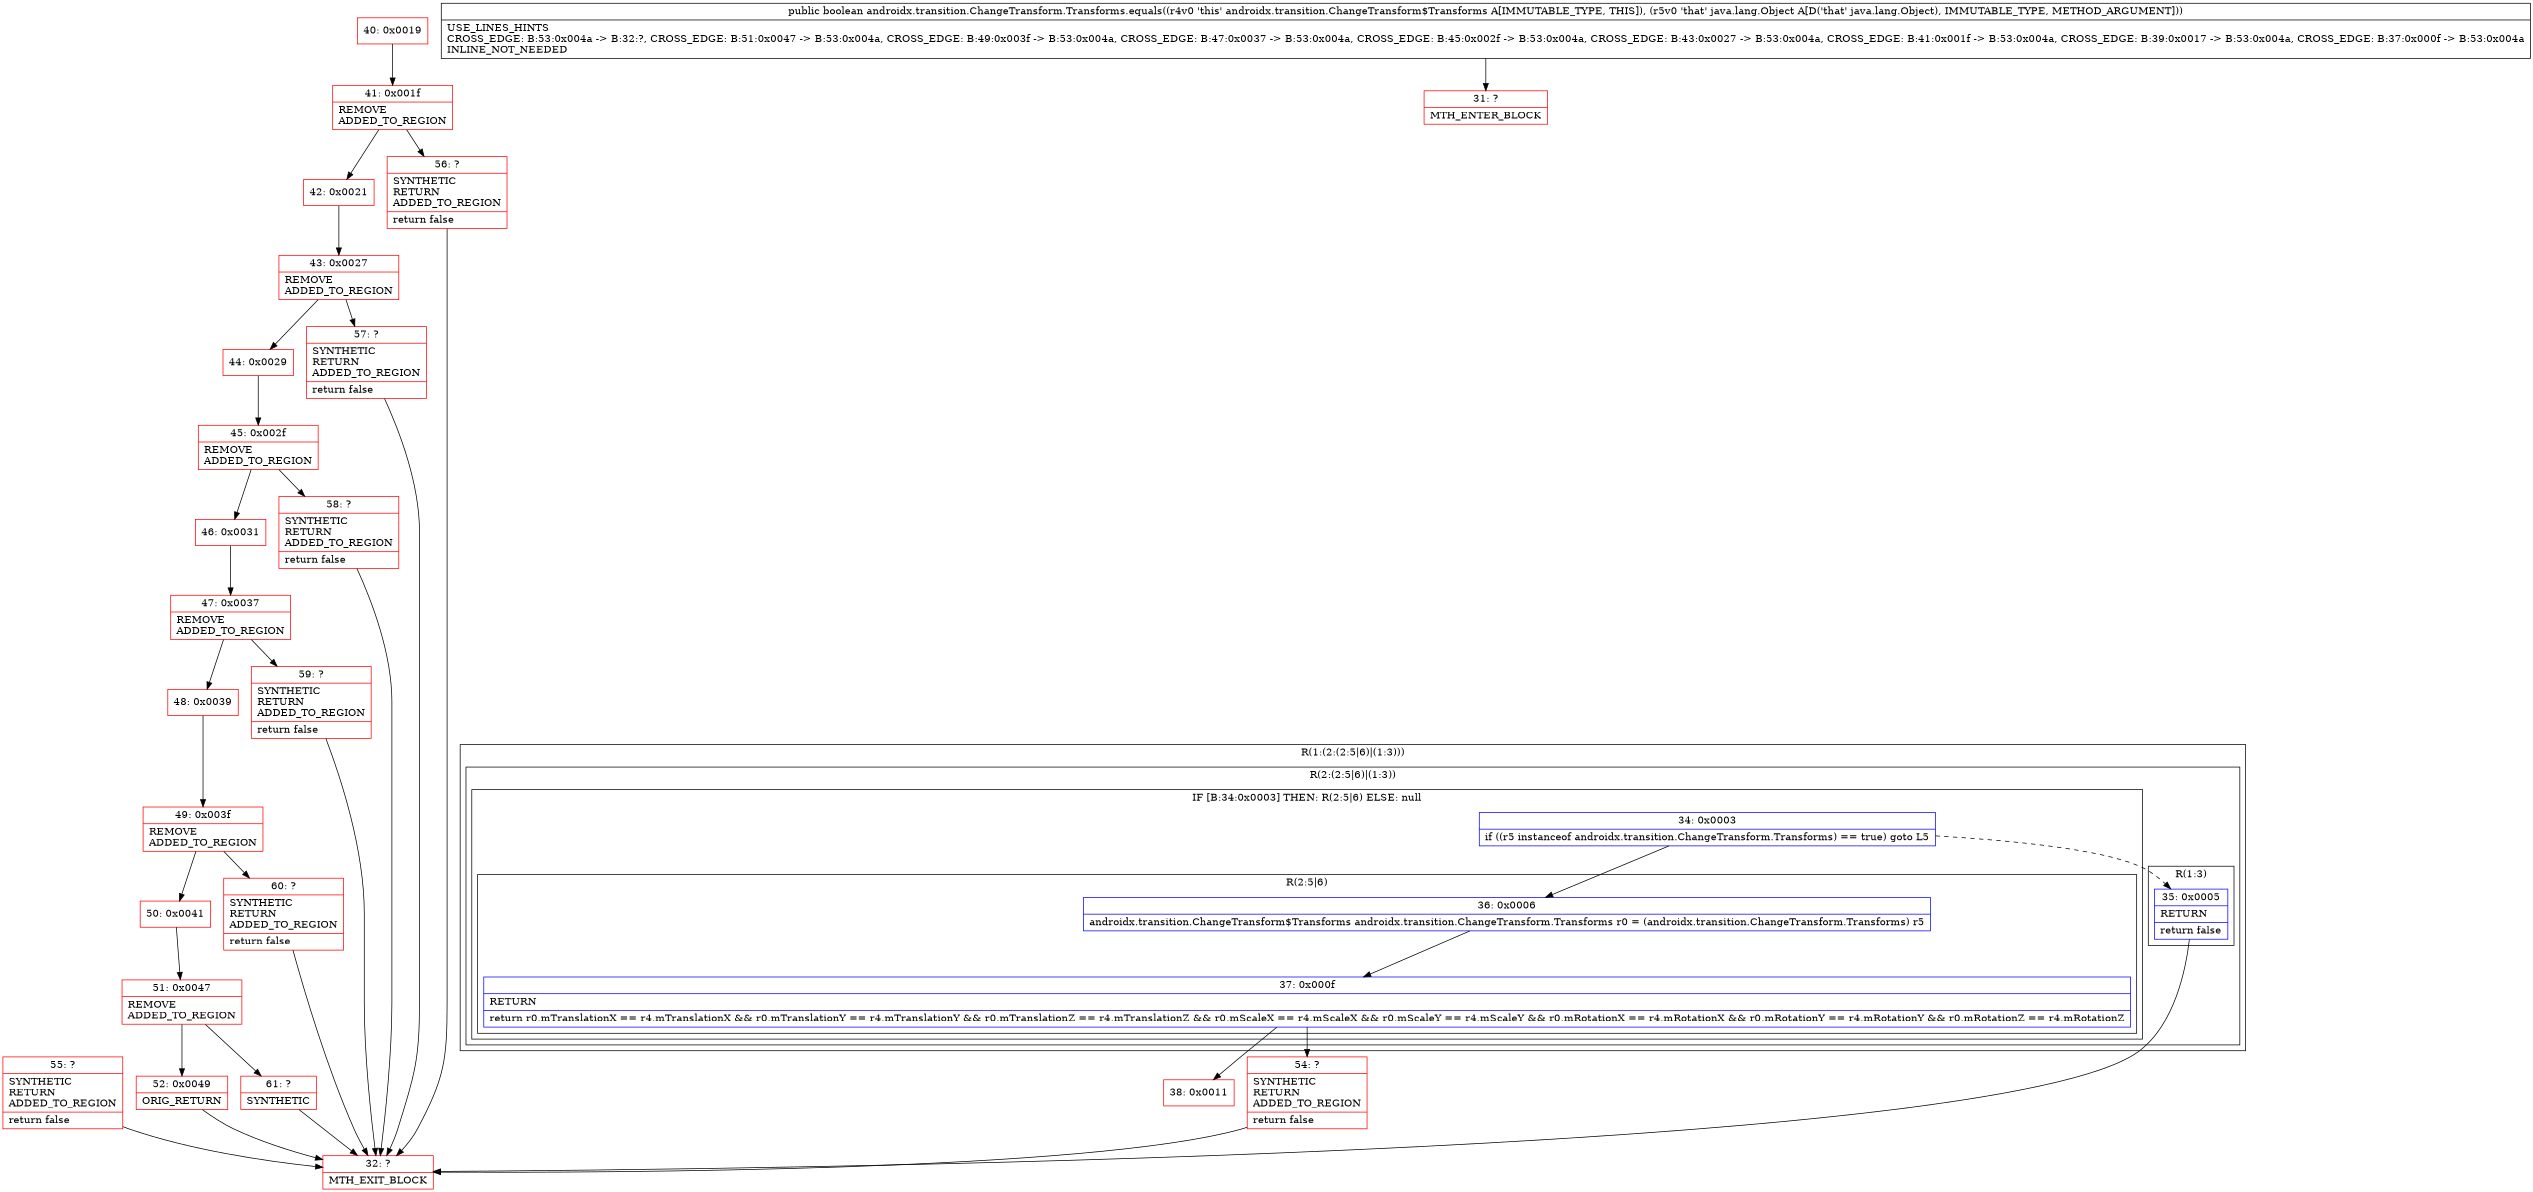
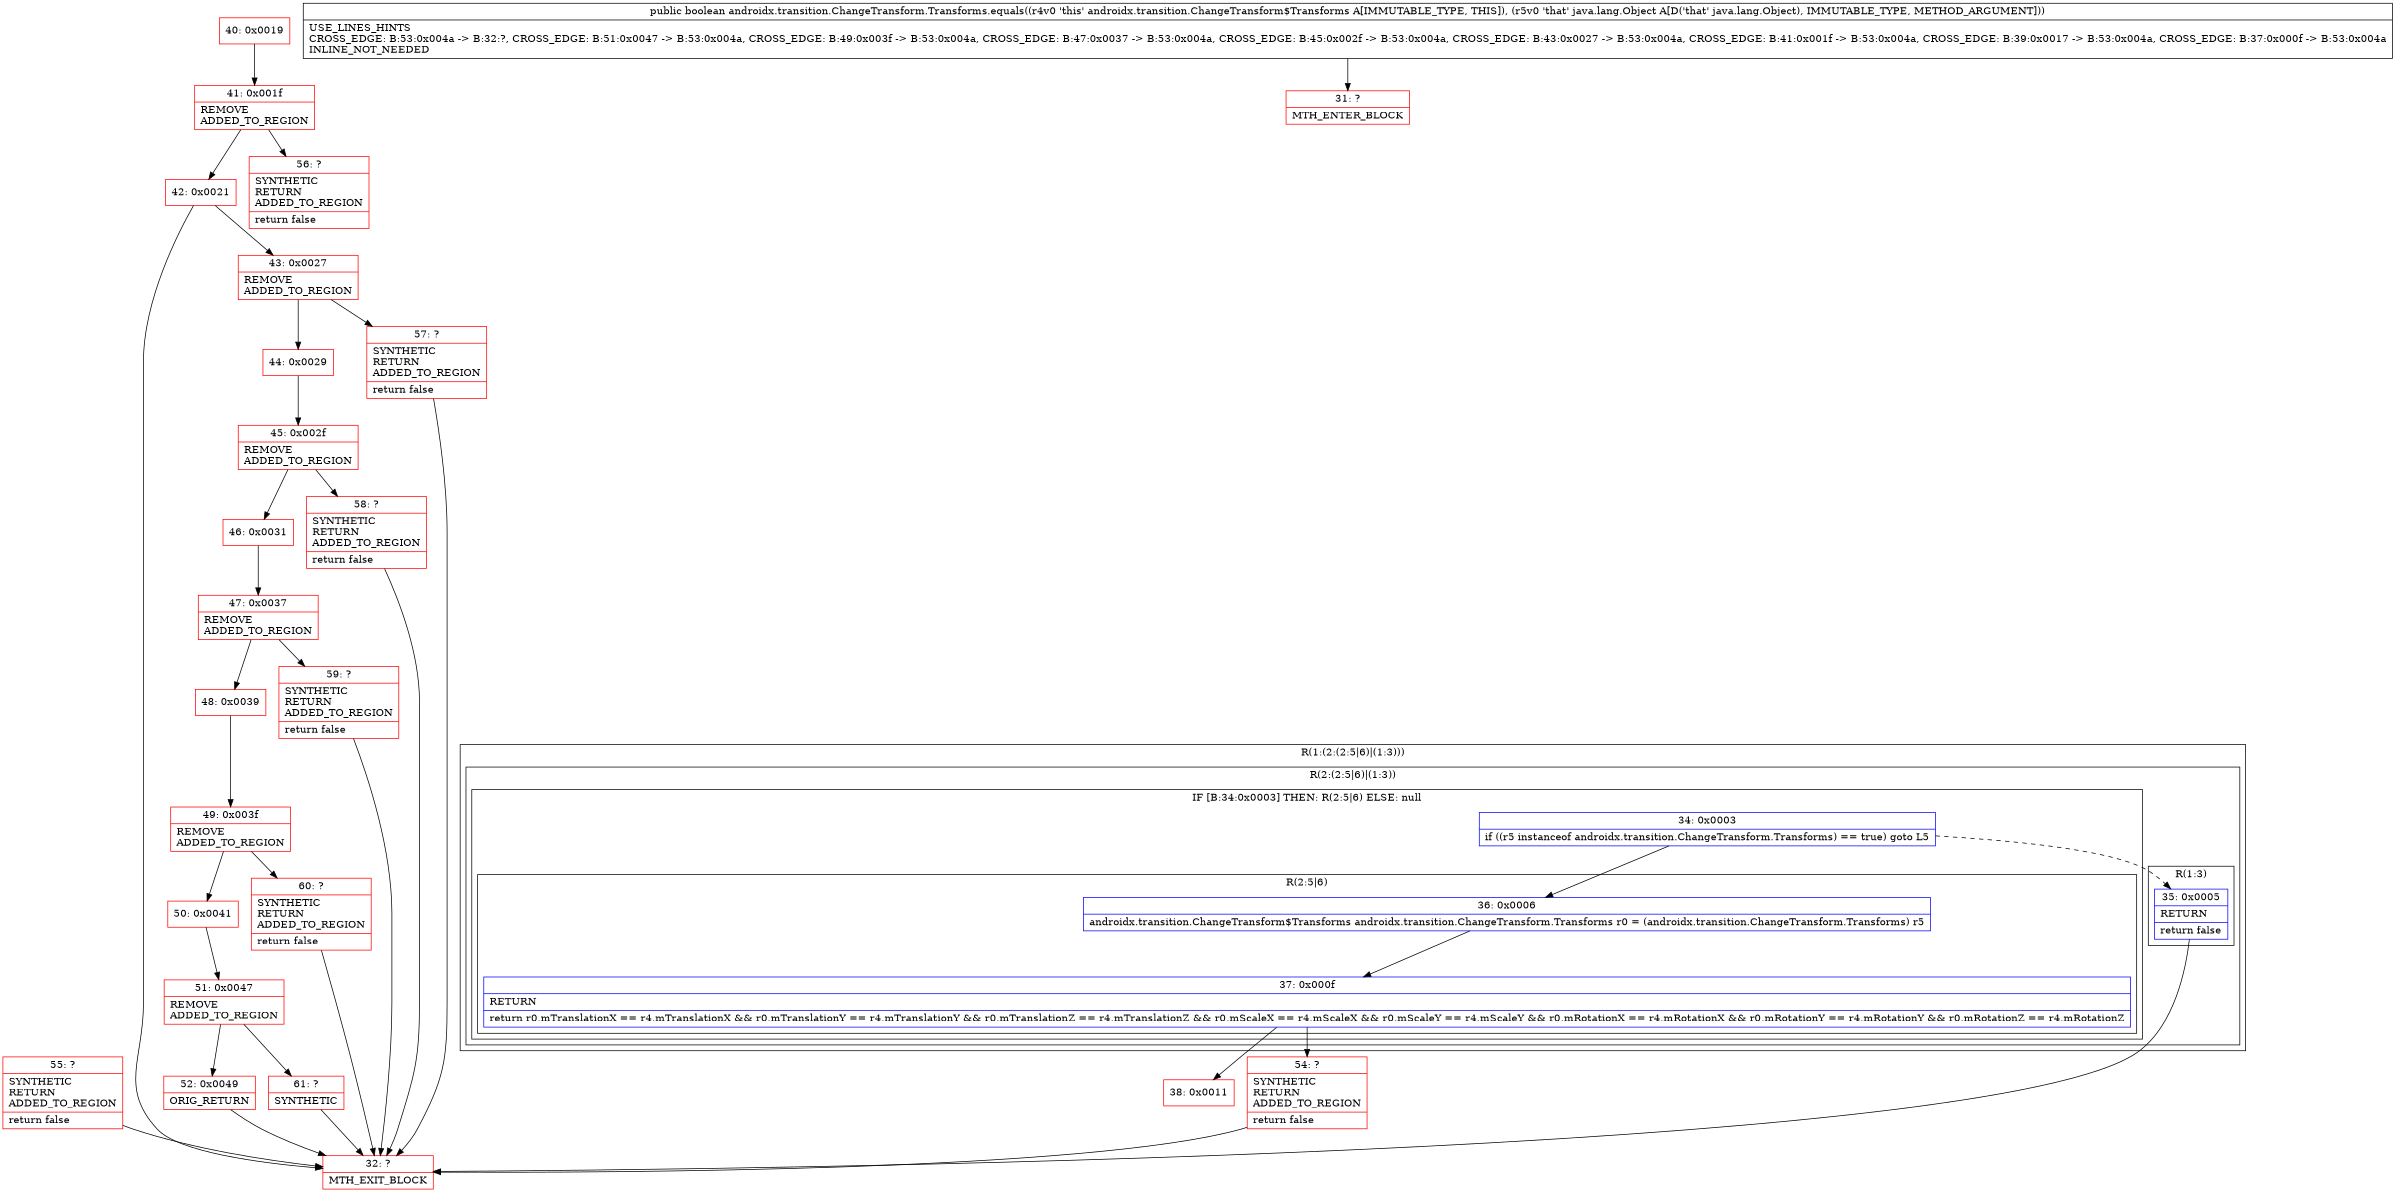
  digraph {
    node [color=red shape=record]
    n1 [color=blue label="{36\:\ 0x0006|androidx.transition.ChangeTransform$Transforms androidx.transition.ChangeTransform.Transforms r0 = (androidx.transition.ChangeTransform.Transforms) r5\l}"]
    n2 [color=blue label="{37\:\ 0x000f|RETURN\l|return r0.mTranslationX == r4.mTranslationX && r0.mTranslationY == r4.mTranslationY && r0.mTranslationZ == r4.mTranslationZ && r0.mScaleX == r4.mScaleX && r0.mScaleY == r4.mScaleY && r0.mRotationX == r4.mRotationX && r0.mRotationY == r4.mRotationY && r0.mRotationZ == r4.mRotationZ\l}"]
    n3 [color=blue label="{34\:\ 0x0003|if ((r5 instanceof androidx.transition.ChangeTransform.Transforms) == true) goto L5\l}"]
    n4 [color=blue label="{35\:\ 0x0005|RETURN\l|return false\l}"]
    n5 [label="{38\:\ 0x0011}"]
    n6 [label="{54\:\ ?|SYNTHETIC\lRETURN\lADDED_TO_REGION\l|return false\l}"]
    n7 [label="{32\:\ ?|MTH_EXIT_BLOCK\l}"]
    n8 [label="{31\:\ ?|MTH_ENTER_BLOCK\l}"]
    n9 [label="{40\:\ 0x0019}"]
    n10 [label="{41\:\ 0x001f|REMOVE\lADDED_TO_REGION\l}"]
    n11 [label="{55\:\ ?|SYNTHETIC\lRETURN\lADDED_TO_REGION\l|return false\l}"]
    n12 [label="{42\:\ 0x0021}"]
    n13 [label="{56\:\ ?|SYNTHETIC\lRETURN\lADDED_TO_REGION\l|return false\l}"]
    n14 [label="{43\:\ 0x0027|REMOVE\lADDED_TO_REGION\l}"]
    n15 [label="{44\:\ 0x0029}"]
    n16 [label="{57\:\ ?|SYNTHETIC\lRETURN\lADDED_TO_REGION\l|return false\l}"]
    n17 [label="{45\:\ 0x002f|REMOVE\lADDED_TO_REGION\l}"]
    n18 [label="{46\:\ 0x0031}"]
    n19 [label="{58\:\ ?|SYNTHETIC\lRETURN\lADDED_TO_REGION\l|return false\l}"]
    n20 [label="{47\:\ 0x0037|REMOVE\lADDED_TO_REGION\l}"]
    n21 [label="{48\:\ 0x0039}"]
    n22 [label="{59\:\ ?|SYNTHETIC\lRETURN\lADDED_TO_REGION\l|return false\l}"]
    n23 [label="{49\:\ 0x003f|REMOVE\lADDED_TO_REGION\l}"]
    n24 [label="{50\:\ 0x0041}"]
    n25 [label="{60\:\ ?|SYNTHETIC\lRETURN\lADDED_TO_REGION\l|return false\l}"]
    n26 [label="{51\:\ 0x0047|REMOVE\lADDED_TO_REGION\l}"]
    n27 [label="{52\:\ 0x0049|ORIG_RETURN\l}"]
    n28 [label="{61\:\ ?|SYNTHETIC\l}"]
    n29 [label="{public boolean androidx.transition.ChangeTransform.Transforms.equals((r4v0 'this' androidx.transition.ChangeTransform$Transforms A[IMMUTABLE_TYPE, THIS]), (r5v0 'that' java.lang.Object A[D('that' java.lang.Object), IMMUTABLE_TYPE, METHOD_ARGUMENT]))  | USE_LINES_HINTS\lCROSS_EDGE: B:53:0x004a \-\> B:32:?, CROSS_EDGE: B:51:0x0047 \-\> B:53:0x004a, CROSS_EDGE: B:49:0x003f \-\> B:53:0x004a, CROSS_EDGE: B:47:0x0037 \-\> B:53:0x004a, CROSS_EDGE: B:45:0x002f \-\> B:53:0x004a, CROSS_EDGE: B:43:0x0027 \-\> B:53:0x004a, CROSS_EDGE: B:41:0x001f \-\> B:53:0x004a, CROSS_EDGE: B:39:0x0017 \-\> B:53:0x004a, CROSS_EDGE: B:37:0x000f \-\> B:53:0x004a\lINLINE_NOT_NEEDED\l}" color=""]
    subgraph cluster_1 {
      label="R(1:(2:(2:5|6)|(1:3)))"
      subgraph cluster_2 {
        label="R(2:(2:5|6)|(1:3))"
        subgraph cluster_3 {
          label="IF [B:34:0x0003] THEN: R(2:5|6) ELSE: null"
          n3
          subgraph cluster_4 {
            label="R(2:5|6)"
            n1
            n2
          }
        }
        subgraph cluster_5 {
          label="R(1:3)"
          n4
        }
      }
    }
    n1 -> n2
    n2 -> n5
    n2 -> n6
    n3 -> n1
    n3 -> n4 [style=dashed]
    n4 -> n7
    n6 -> n7
    n9 -> n10
    n10 -> n12
    n10 -> n13
    n11 -> n7
    n12 -> n14
-   n13 -> n7
+   n12 -> n7
    n14 -> n15
    n14 -> n16
    n15 -> n17
    n16 -> n7
    n17 -> n18
    n17 -> n19
    n18 -> n20
    n19 -> n7
    n20 -> n21
    n20 -> n22
    n21 -> n23
    n22 -> n7
    n23 -> n24
    n23 -> n25
    n24 -> n26
    n25 -> n7
    n26 -> n27
    n26 -> n28
    n27 -> n7
    n28 -> n7
    n29 -> n8
  }
